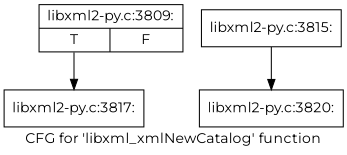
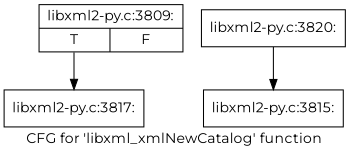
  digraph {
    fontname=Montserrat
    label="CFG for 'libxml_xmlNewCatalog' function"
    node [fontname=Montserrat shape=record]
    edge [fontname=Montserrat]
    n1 [label="{libxml2-py.c:3809:|{<s0>T|<s1>F}}"]
    n2 [label="{libxml2-py.c:3817:}"]
    n3 [label="{libxml2-py.c:3815:}"]
    n4 [label="{libxml2-py.c:3820:}"]
    n1 -> n2 [tailport=s0]
-   n3 -> n4
+   n4 -> n3
  }
